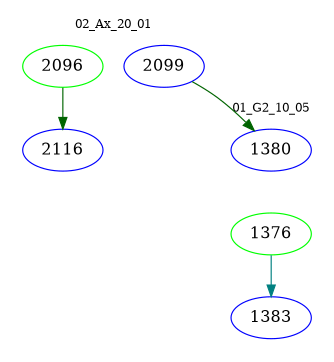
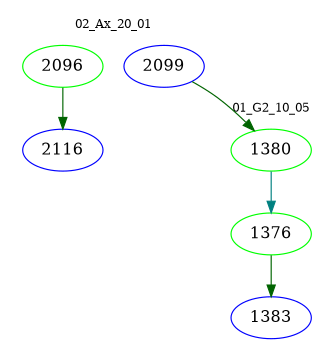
  digraph {
    node [color=blue]
    edge [color=darkgreen]
    n1 [label=2099]
    n2 [color=green label=2096]
    n3 [label=2116]
-   n4 [label=1380]
+   n4 [color=green label=1380]
    n5 [color=green label=1376]
    n6 [label=1383]
    subgraph cluster_1 {
      color=white
      fontsize=10
      label="02_Ax_20_01"
      n1
      n2
      n3
    }
    subgraph cluster_2 {
      color=white
      fontsize=10
      label="01_G2_10_05"
      n4
      n5
      n6
    }
    n1 -> n4
    n2 -> n3
-   n5 -> n6 [color=teal]
+   n4 -> n5 [color=teal]
+   n5 -> n6
  }
